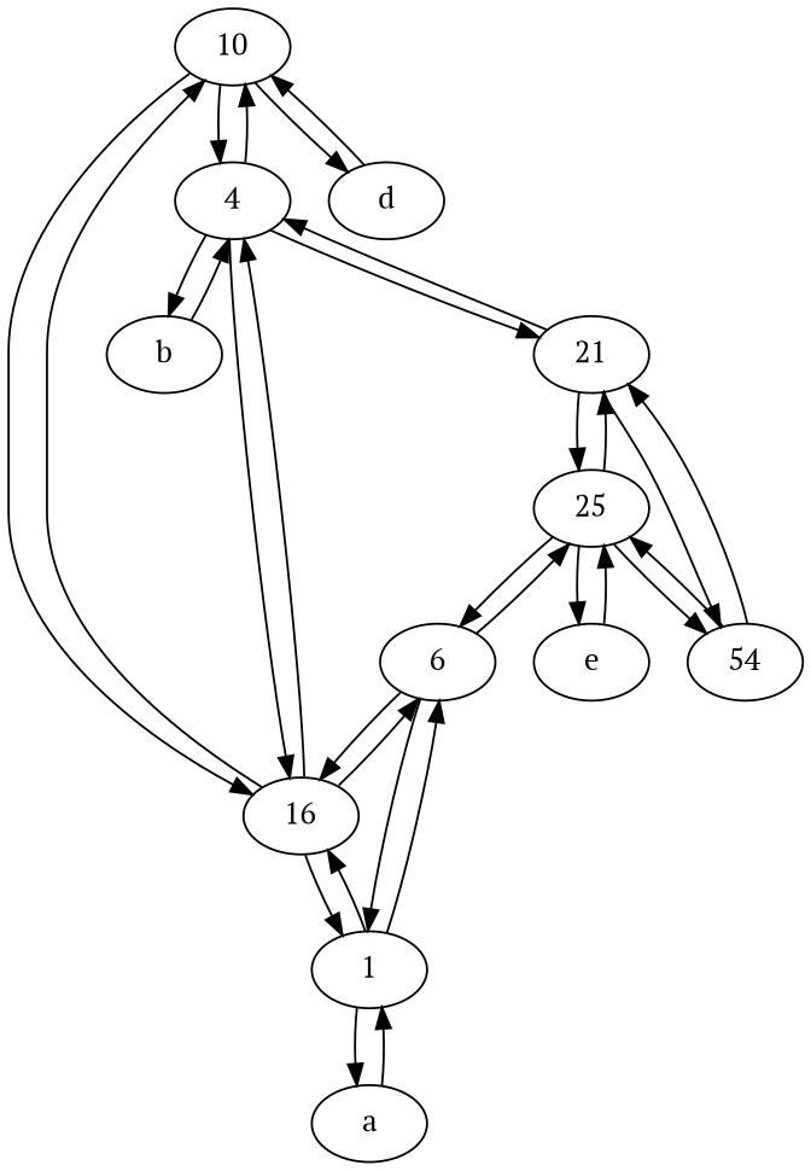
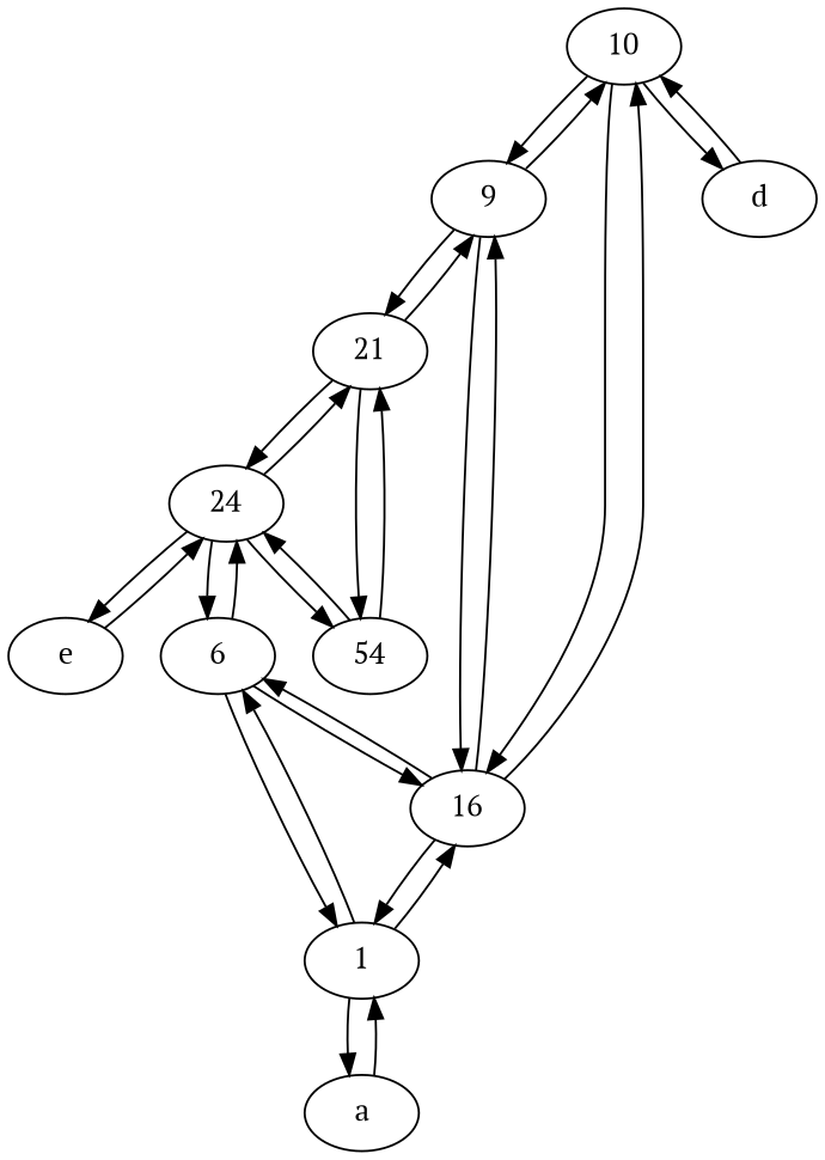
  digraph {
    fontname="PT Serif"
    node [fontname="PT Serif"]
    edge [fontname="PT Serif"]
    n1 [label=10]
-   9 [label=4]
-   b
+   9
    n4 [label=16]
    n5 [label=21]
    d
    6
    n8 [label=1]
    n9 [label=54]
-   24 [label=25]
+   24
    e
    a
    n1 -> 9
    n1 -> n4
    n1 -> d
    9 -> n1
-   9 -> b
    9 -> n4
    9 -> n5
-   b -> 9
    n4 -> n1
    n4 -> 9
    n4 -> 6
    n4 -> n8
    n5 -> 9
    n5 -> n9
    n5 -> 24
    d -> n1
    6 -> n4
    6 -> n8
    6 -> 24
    n8 -> n4
    n8 -> 6
    n8 -> a
    n9 -> n5
    n9 -> 24
    24 -> n5
    24 -> 6
    24 -> n9
    24 -> e
    e -> 24
    a -> n8
  }
